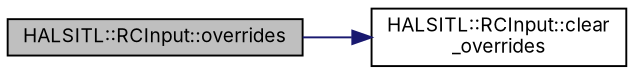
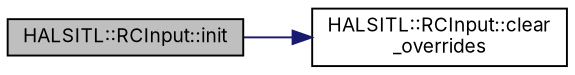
  digraph {
    rankdir=LR
    fontname=Inter
    node [color=black fontname=Inter fontsize=10 shape=record style=filled]
-   n1 [fillcolor=grey75 fontcolor=black height=0.2 label="HALSITL::RCInput::overrides" width=0.4]
+   n1 [fillcolor=grey75 fontcolor=black height=0.2 label="HALSITL::RCInput::init" width=0.4]
    n2 [fillcolor=white height=0.2 label="HALSITL::RCInput::clear\l_overrides" width=0.4]
    n1 -> n2 [color=midnightblue fontname=Inter fontsize=10 labelfontname=Helvetica labelfontsize=10 style=solid]
  }
